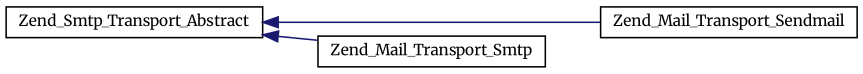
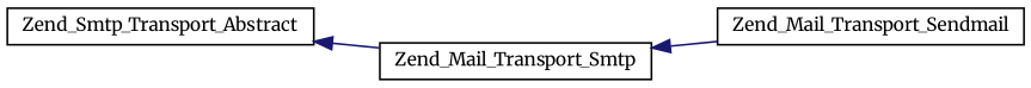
  digraph {
    fontname=Merriweather
    rankdir=LR
    node [color=black fillcolor=white fontname=Merriweather fontsize=10 shape=record style=filled]
    edge [color=midnightblue dir=back fontname=Merriweather fontsize=10 labelfontname=Helvetica labelfontsize=10 style=solid]
    n1 [height=0.2 label=Zend_Smtp_Transport_Abstract width=0.4]
    n2 [height=0.2 label=Zend_Mail_Transport_Sendmail width=0.4]
    n3 [height=0.2 label=Zend_Mail_Transport_Smtp width=0.4]
-   n1 -> n2
+   n3 -> n2
    n1 -> n3
  }
